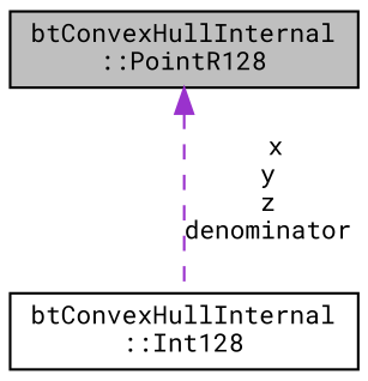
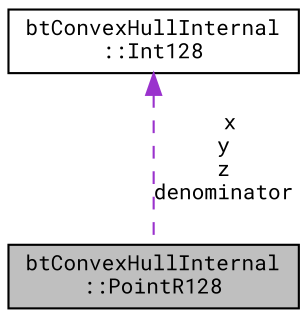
  digraph {
    fontname="Roboto Mono"
    node [color=black fontname="Roboto Mono" fontsize=10 shape=record style=filled]
    n1 [fillcolor=grey75 fontcolor=black height=0.2 label="btConvexHullInternal\l::PointR128" width=0.4]
    n2 [fillcolor=white height=0.2 label="btConvexHullInternal\l::Int128" width=0.4]
-   n1 -> n2 [color=darkorchid3 dir=back fontname="Roboto Mono" fontsize=10 label=" x\ny\nz\ndenominator" labelfontname=Helvetica labelfontsize=10 style=dashed]
+   n2 -> n1 [color=darkorchid3 dir=back fontname="Roboto Mono" fontsize=10 label=" x\ny\nz\ndenominator" labelfontname=Helvetica labelfontsize=10 style=dashed]
  }
